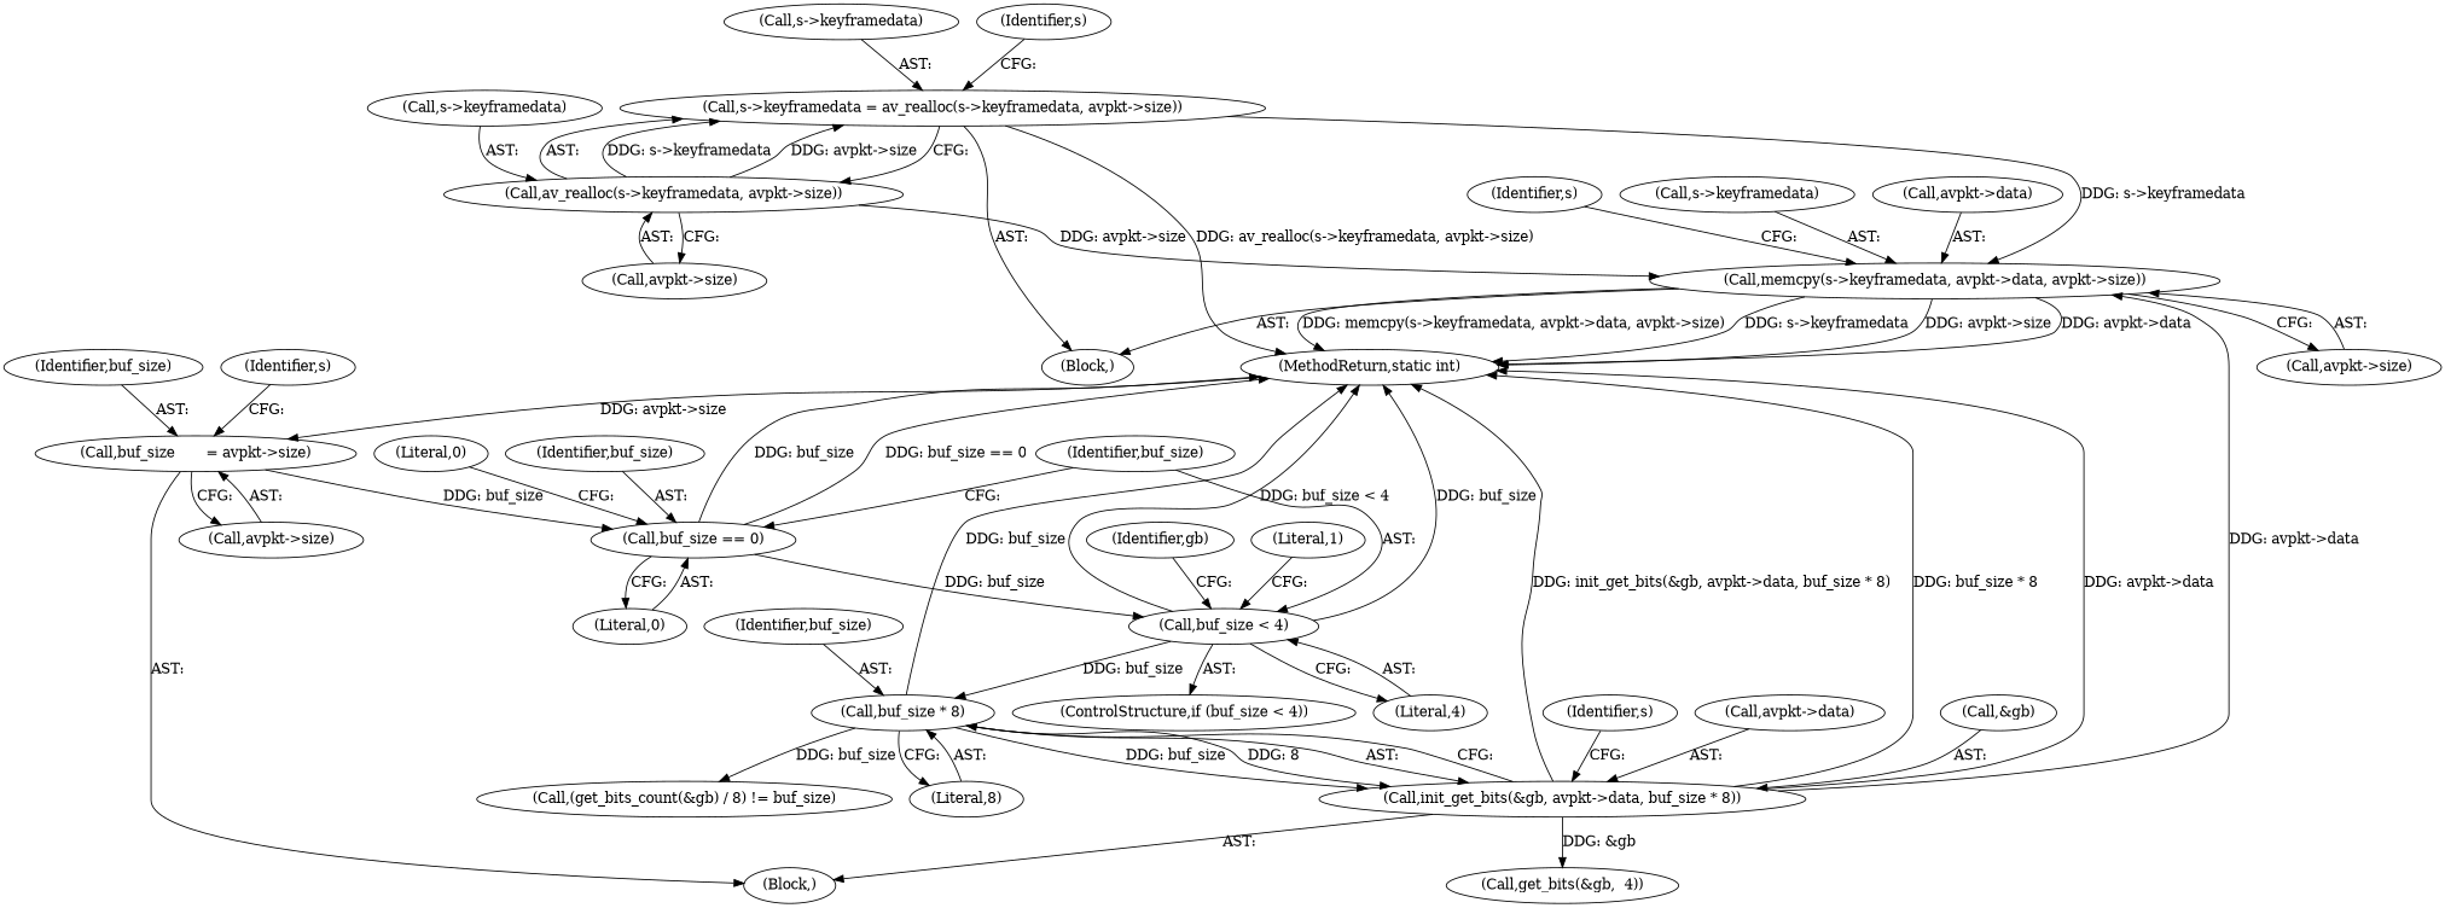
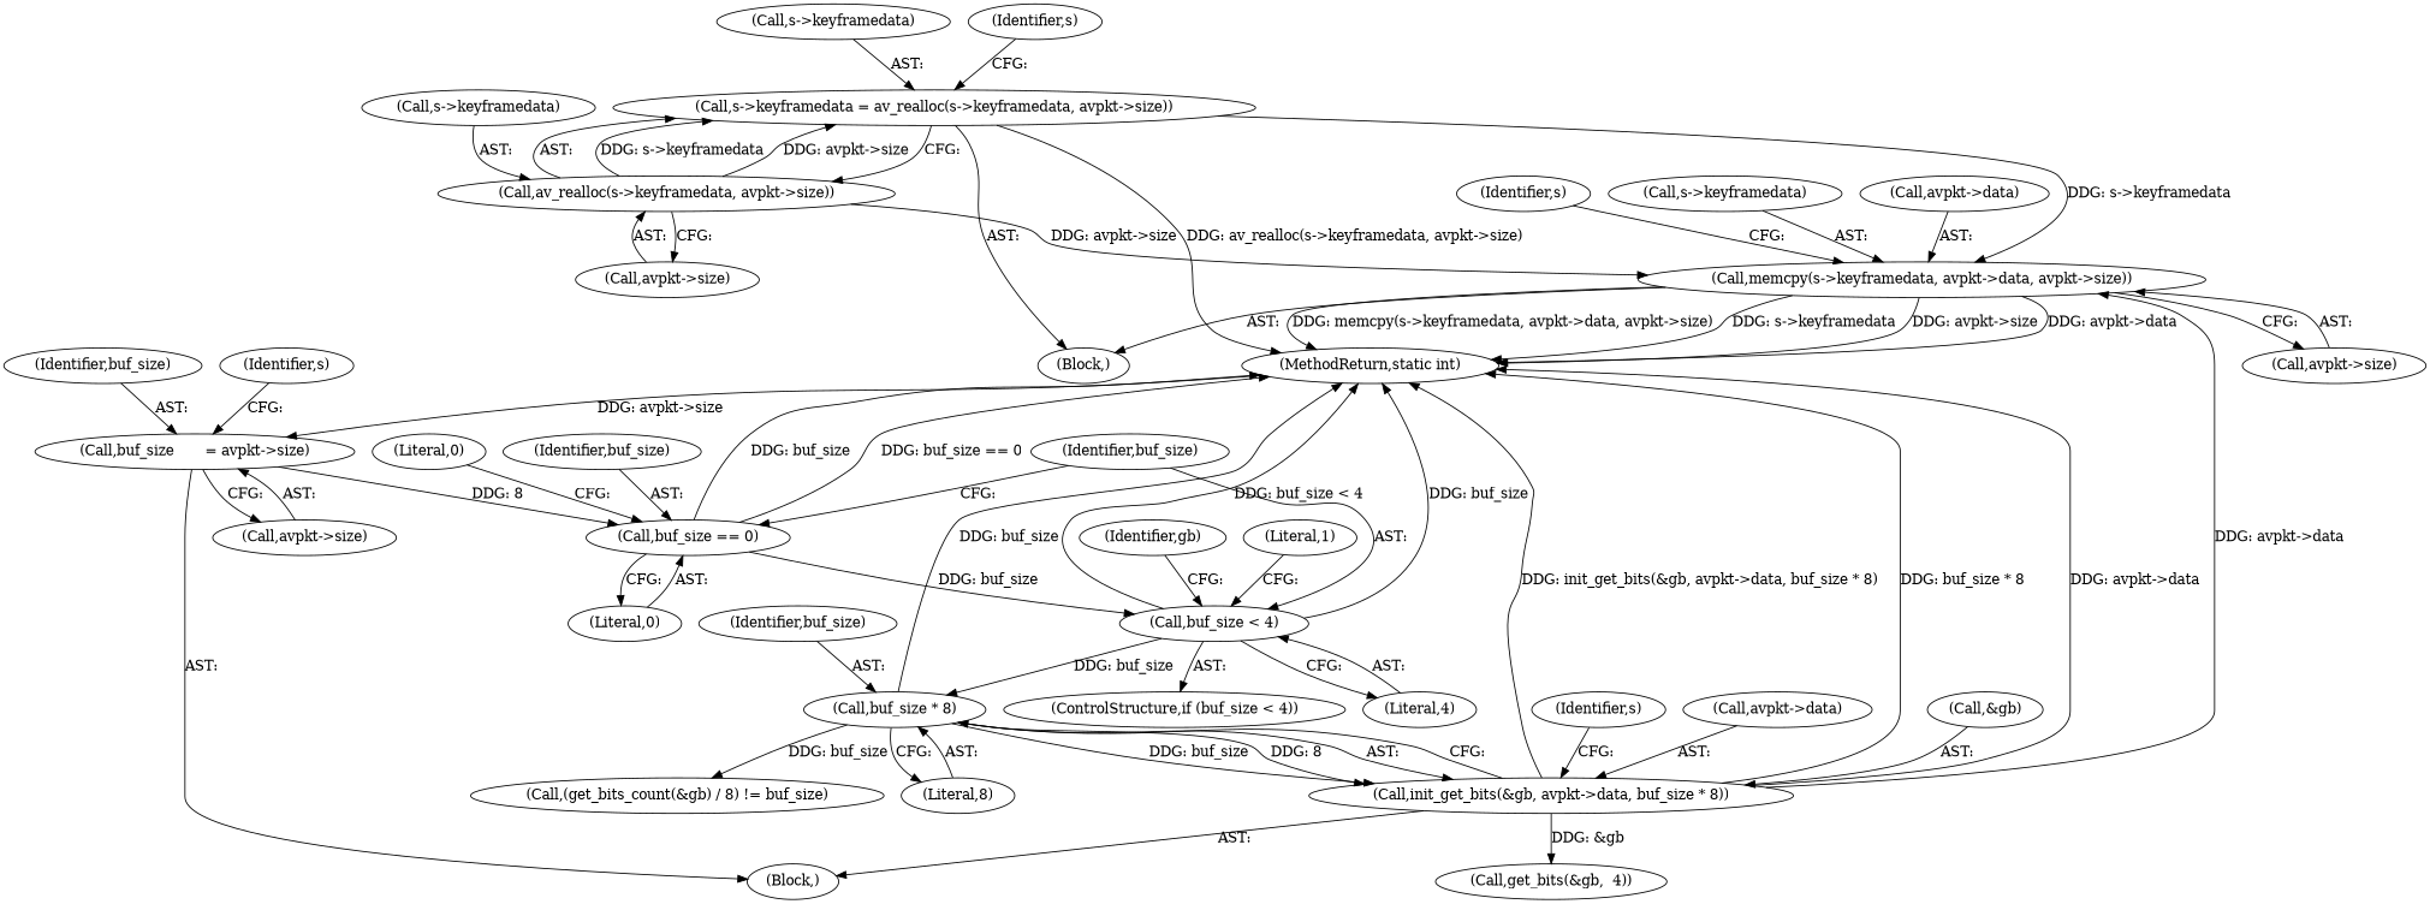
  digraph {
    n1 [label="(Call,memcpy(s->keyframedata, avpkt->data, avpkt->size))"]
    n2 [label="(Call,avpkt->size)"]
    n3 [label="(MethodReturn,static int)"]
    n4 [label="(Block,)"]
    n5 [label="(Call,buf_size       = avpkt->size)"]
    n6 [label="(Call,s->keyframedata = av_realloc(s->keyframedata, avpkt->size))"]
    n7 [label="(Call,av_realloc(s->keyframedata, avpkt->size))"]
    n8 [label="(Call,avpkt->size)"]
    n9 [label="(Call,init_get_bits(&gb, avpkt->data, buf_size * 8))"]
    n10 [label="(Call,buf_size * 8)"]
    n11 [label="(Call,get_bits(&gb,  4))"]
    n12 [label="(Block,)"]
    n13 [label="(Call,(get_bits_count(&gb) / 8) != buf_size)"]
    n14 [label="(Literal,8)"]
    n15 [label="(Call,buf_size < 4)"]
    n16 [label="(ControlStructure,if (buf_size < 4))"]
    n17 [label="(Literal,4)"]
    n18 [label="(Call,buf_size == 0)"]
    n19 [label="(Literal,0)"]
    n20 [label="(Call,avpkt->size)"]
    n21 [label="(Identifier,s)"]
    n22 [label="(Call,&gb)"]
    n23 [label="(Call,s->keyframedata)"]
    n24 [label="(Identifier,buf_size)"]
    n25 [label="(Identifier,buf_size)"]
    n26 [label="(Identifier,s)"]
    n27 [label="(Identifier,gb)"]
    n28 [label="(Call,s->keyframedata)"]
    n29 [label="(Call,s->keyframedata)"]
    n30 [label="(Literal,1)"]
    n31 [label="(Identifier,buf_size)"]
    n32 [label="(Literal,0)"]
    n33 [label="(Identifier,s)"]
    n34 [label="(Identifier,s)"]
    n35 [label="(Identifier,buf_size)"]
    n36 [label="(Call,avpkt->data)"]
    n37 [label="(Call,avpkt->data)"]
    n1 -> n2 [label="CFG: "]
    n1 -> n3 [label="DDG: avpkt->size"]
    n1 -> n3 [label="DDG: avpkt->data"]
    n1 -> n3 [label="DDG: memcpy(s->keyframedata, avpkt->data, avpkt->size)"]
    n1 -> n3 [label="DDG: s->keyframedata"]
    n1 -> n4 [label="AST: "]
    n2 -> n1 [label="AST: "]
    n3 -> n5 [label="DDG: avpkt->size"]
    n5 -> n12 [label="AST: "]
-   n5 -> n18 [label="DDG: buf_size"]
+   n5 -> n18 [label="DDG: 8"]
    n5 -> n20 [label="CFG: "]
    n6 -> n1 [label="DDG: s->keyframedata"]
    n6 -> n3 [label="DDG: av_realloc(s->keyframedata, avpkt->size)"]
    n6 -> n4 [label="AST: "]
    n6 -> n7 [label="CFG: "]
    n7 -> n1 [label="DDG: avpkt->size"]
    n7 -> n6 [label="AST: "]
    n7 -> n6 [label="DDG: s->keyframedata"]
    n7 -> n6 [label="DDG: avpkt->size"]
    n7 -> n8 [label="CFG: "]
    n8 -> n7 [label="AST: "]
    n9 -> n1 [label="DDG: avpkt->data"]
    n9 -> n3 [label="DDG: buf_size * 8"]
    n9 -> n3 [label="DDG: avpkt->data"]
    n9 -> n3 [label="DDG: init_get_bits(&gb, avpkt->data, buf_size * 8)"]
    n9 -> n10 [label="CFG: "]
    n9 -> n11 [label="DDG: &gb"]
    n9 -> n12 [label="AST: "]
    n10 -> n3 [label="DDG: buf_size"]
    n10 -> n9 [label="AST: "]
    n10 -> n9 [label="DDG: buf_size"]
    n10 -> n9 [label="DDG: 8"]
    n10 -> n13 [label="DDG: buf_size"]
    n10 -> n14 [label="CFG: "]
    n14 -> n10 [label="AST: "]
    n15 -> n3 [label="DDG: buf_size < 4"]
    n15 -> n3 [label="DDG: buf_size"]
    n15 -> n10 [label="DDG: buf_size"]
    n15 -> n16 [label="AST: "]
    n15 -> n17 [label="CFG: "]
    n17 -> n15 [label="AST: "]
    n18 -> n3 [label="DDG: buf_size"]
    n18 -> n3 [label="DDG: buf_size == 0"]
    n18 -> n15 [label="DDG: buf_size"]
    n18 -> n19 [label="CFG: "]
    n19 -> n18 [label="AST: "]
    n20 -> n5 [label="AST: "]
    n21 -> n1 [label="CFG: "]
    n22 -> n9 [label="AST: "]
    n23 -> n1 [label="AST: "]
    n24 -> n10 [label="AST: "]
    n25 -> n5 [label="AST: "]
    n26 -> n5 [label="CFG: "]
    n27 -> n15 [label="CFG: "]
    n28 -> n6 [label="AST: "]
    n29 -> n7 [label="AST: "]
    n30 -> n15 [label="CFG: "]
    n31 -> n15 [label="AST: "]
    n31 -> n18 [label="CFG: "]
    n32 -> n18 [label="CFG: "]
    n33 -> n6 [label="CFG: "]
    n34 -> n9 [label="CFG: "]
    n35 -> n18 [label="AST: "]
    n36 -> n9 [label="AST: "]
    n37 -> n1 [label="AST: "]
  }
